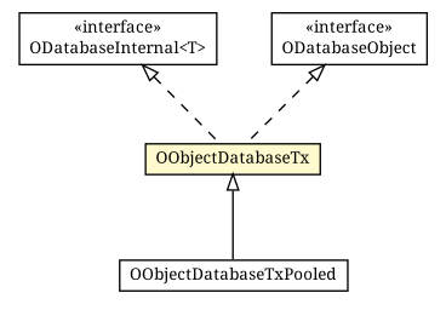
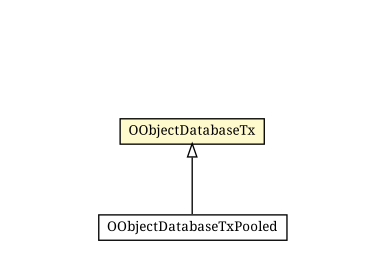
  digraph {
    fontname="Noto Serif"
    nodesep=0.25
    ranksep=0.5
    node [fontcolor=black fontname="Noto Serif" fontsize=10.0 shape=plaintext]
    edge [arrowtail=empty dir=back fontname="Noto Serif" fontsize=10 headport=p labelfontname=Helvetica labelfontsize=10 style=dashed tailport=p]
-   n1 [label=<<table title="com.orientechnologies.orient.core.db.ODatabaseInternal" border="0" cellborder="1" cellspacing="0" cellpadding="2" port="p" href="../../core/db/ODatabaseInternal.html"> 		<tr><td><table border="0" cellspacing="0" cellpadding="1"> <tr><td align="center" balign="center"> &#171;interface&#187; </td></tr> <tr><td align="center" balign="center"> ODatabaseInternal&lt;T&gt; </td></tr> 		</table></td></tr> 		</table>>]
    n2 [label=<<table title="com.orientechnologies.orient.object.db.OObjectDatabaseTx" border="0" cellborder="1" cellspacing="0" cellpadding="2" port="p" bgcolor="lemonChiffon" href="./OObjectDatabaseTx.html"> 		<tr><td><table border="0" cellspacing="0" cellpadding="1"> <tr><td align="center" balign="center"> OObjectDatabaseTx </td></tr> 		</table></td></tr> 		</table>>]
    n3 [label=<<table title="com.orientechnologies.orient.object.db.OObjectDatabaseTxPooled" border="0" cellborder="1" cellspacing="0" cellpadding="2" port="p" href="./OObjectDatabaseTxPooled.html"> 		<tr><td><table border="0" cellspacing="0" cellpadding="1"> <tr><td align="center" balign="center"> OObjectDatabaseTxPooled </td></tr> 		</table></td></tr> 		</table>>]
-   n4 [label=<<table title="com.orientechnologies.orient.core.db.object.ODatabaseObject" border="0" cellborder="1" cellspacing="0" cellpadding="2" port="p" href="../../core/db/object/ODatabaseObject.html"> 		<tr><td><table border="0" cellspacing="0" cellpadding="1"> <tr><td align="center" balign="center"> &#171;interface&#187; </td></tr> <tr><td align="center" balign="center"> ODatabaseObject </td></tr> 		</table></td></tr> 		</table>>]
-   n1 -> n2
    n2 -> n3 [style=""]
-   n4 -> n2
  }
